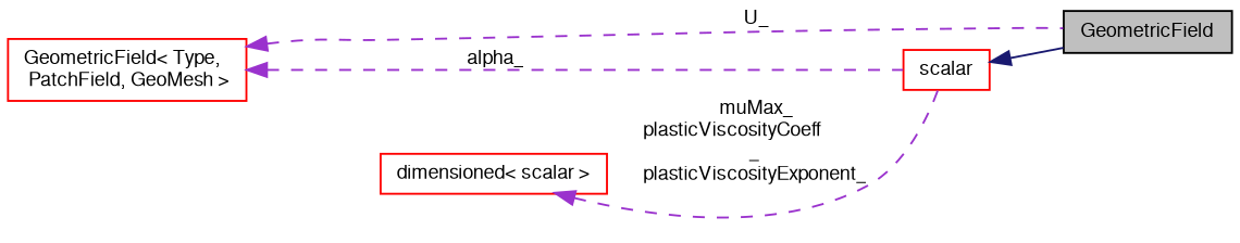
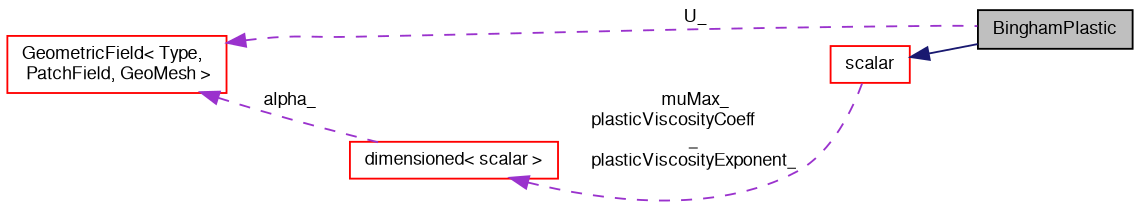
  digraph {
    rankdir=LR
    node [color=red fontname=FreeSans fontsize=10 shape=record]
    edge [color=darkorchid3 dir=back fontname=FreeSans fontsize=10 labelfontname=FreeSans labelfontsize=10 style=dashed]
-   n1 [color=black fillcolor=grey75 fontcolor=black height=0.2 label=GeometricField style=filled width=0.4]
+   n1 [color=black fillcolor=grey75 fontcolor=black height=0.2 label=BinghamPlastic style=filled width=0.4]
    n2 [height=0.2 label=scalar width=0.4]
    n3 [height=0.2 label="dimensioned\< scalar \>" width=0.4]
    n4 [height=0.2 label="GeometricField\< Type,\l PatchField, GeoMesh \>" width=0.4]
    n2 -> n1 [color=midnightblue style=solid]
    n3 -> n2 [label=" muMax_\nplasticViscosityCoeff\l_\nplasticViscosityExponent_"]
    n4 -> n1 [label=" U_"]
-   n4 -> n2 [label=" alpha_"]
+   n4 -> n3 [label=" alpha_"]
  }
